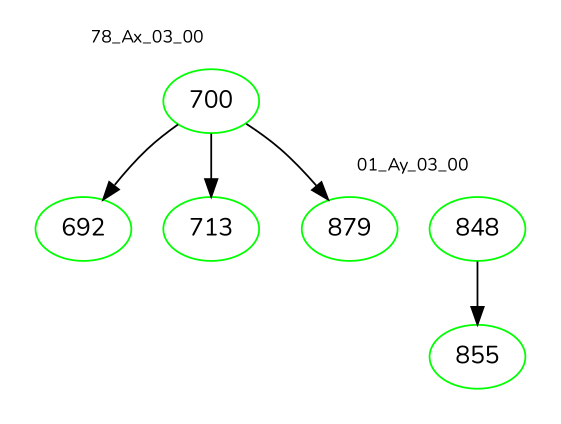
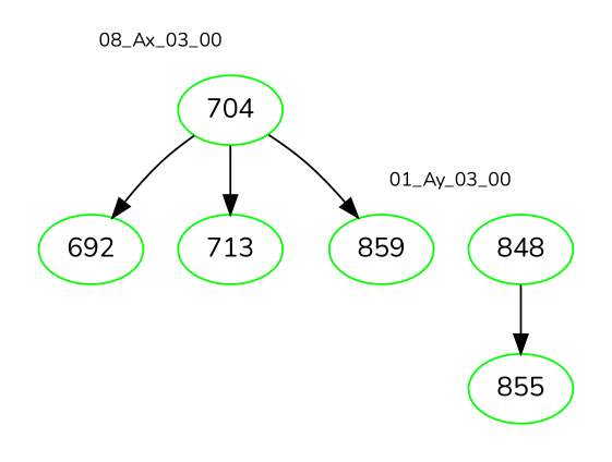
  digraph {
    fontname=Nunito
    node [color=green fontname=Nunito]
    edge [color=black fontname=Nunito]
    n1 [label=848]
-   n2 [label=879]
+   n2 [label=859]
    n3 [label=855]
-   n4 [label=700]
+   n4 [label=704]
    n5 [label=692]
    n6 [label=713]
    subgraph cluster_1 {
      color=white
      fontsize=10
      label="01_Ay_03_00"
      n1
      n2
      n3
    }
    subgraph cluster_2 {
      color=white
      fontsize=10
-     label="78_Ax_03_00"
+     label="08_Ax_03_00"
      n4
      n5
      n6
    }
    n1 -> n3
    n4 -> n2
    n4 -> n5
    n4 -> n6
  }
